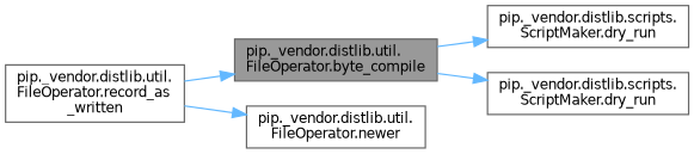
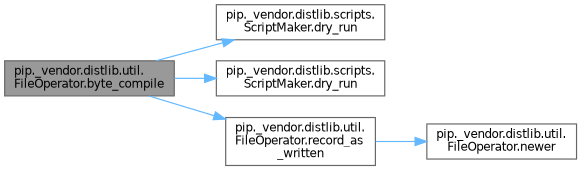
  digraph {
    rankdir=LR
    node [color=grey40 fillcolor=white fontname=Helvetica fontsize=10 shape=box style=filled]
    edge [color=steelblue1 fontname=Helvetica fontsize=10 labelfontname=Helvetica labelfontsize=10 style=solid]
    n1 [color=gray40 fillcolor=grey60 fontcolor=black height=0.2 label="pip._vendor.distlib.util.\lFileOperator.byte_compile" width=0.4]
    n2 [height=0.2 label="pip._vendor.distlib.scripts.\lScriptMaker.dry_run" width=0.4]
    n3 [height=0.2 label="pip._vendor.distlib.scripts.\lScriptMaker.dry_run" width=0.4]
    n4 [height=0.2 label="pip._vendor.distlib.util.\lFileOperator.record_as\l_written" width=0.4]
    n5 [height=0.2 label="pip._vendor.distlib.util.\lFileOperator.newer" width=0.4]
    n1 -> n2
    n1 -> n3
-   n4 -> n1
+   n1 -> n4
    n4 -> n5
  }
